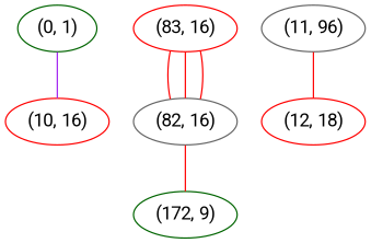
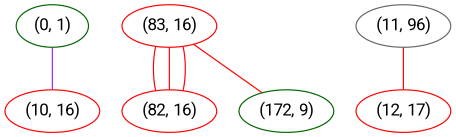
  graph {
    fontname=Roboto
    node [color=red fontname=Roboto]
    edge [color=red fontname=Roboto weight=1]
    n1 [color=darkgreen label="(0, 1)"]
    "(10, 16)"
-   "(82, 16)" [color=gray40]
+   "(82, 16)"
    "(83, 16)"
    "(172, 9)" [color=darkgreen]
    "(11, 96)" [color=gray40]
-   "(12, 17)" [label="(12, 18)"]
+   "(12, 17)"
    n1 -- "(10, 16)" [color=purple weight=4]
    "(83, 16)" -- "(82, 16)"
    "(83, 16)" -- "(82, 16)"
    "(83, 16)" -- "(82, 16)"
-   "(82, 16)" -- "(172, 9)"
+   "(83, 16)" -- "(172, 9)"
    "(11, 96)" -- "(12, 17)"
  }
